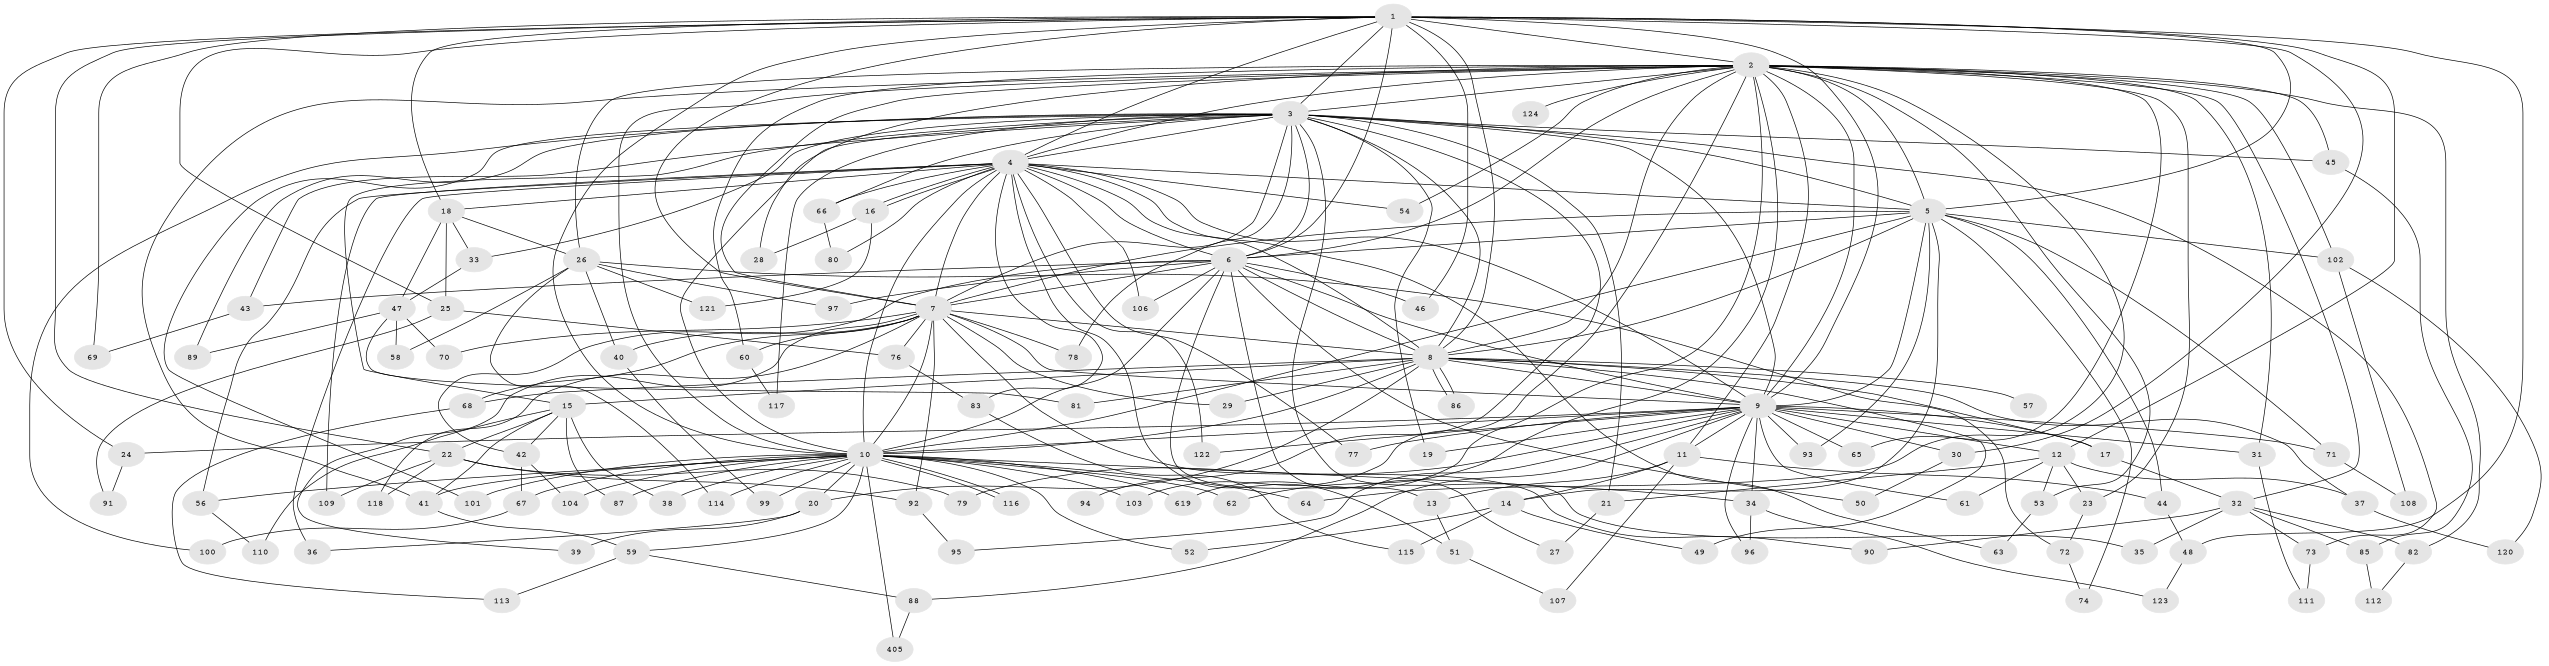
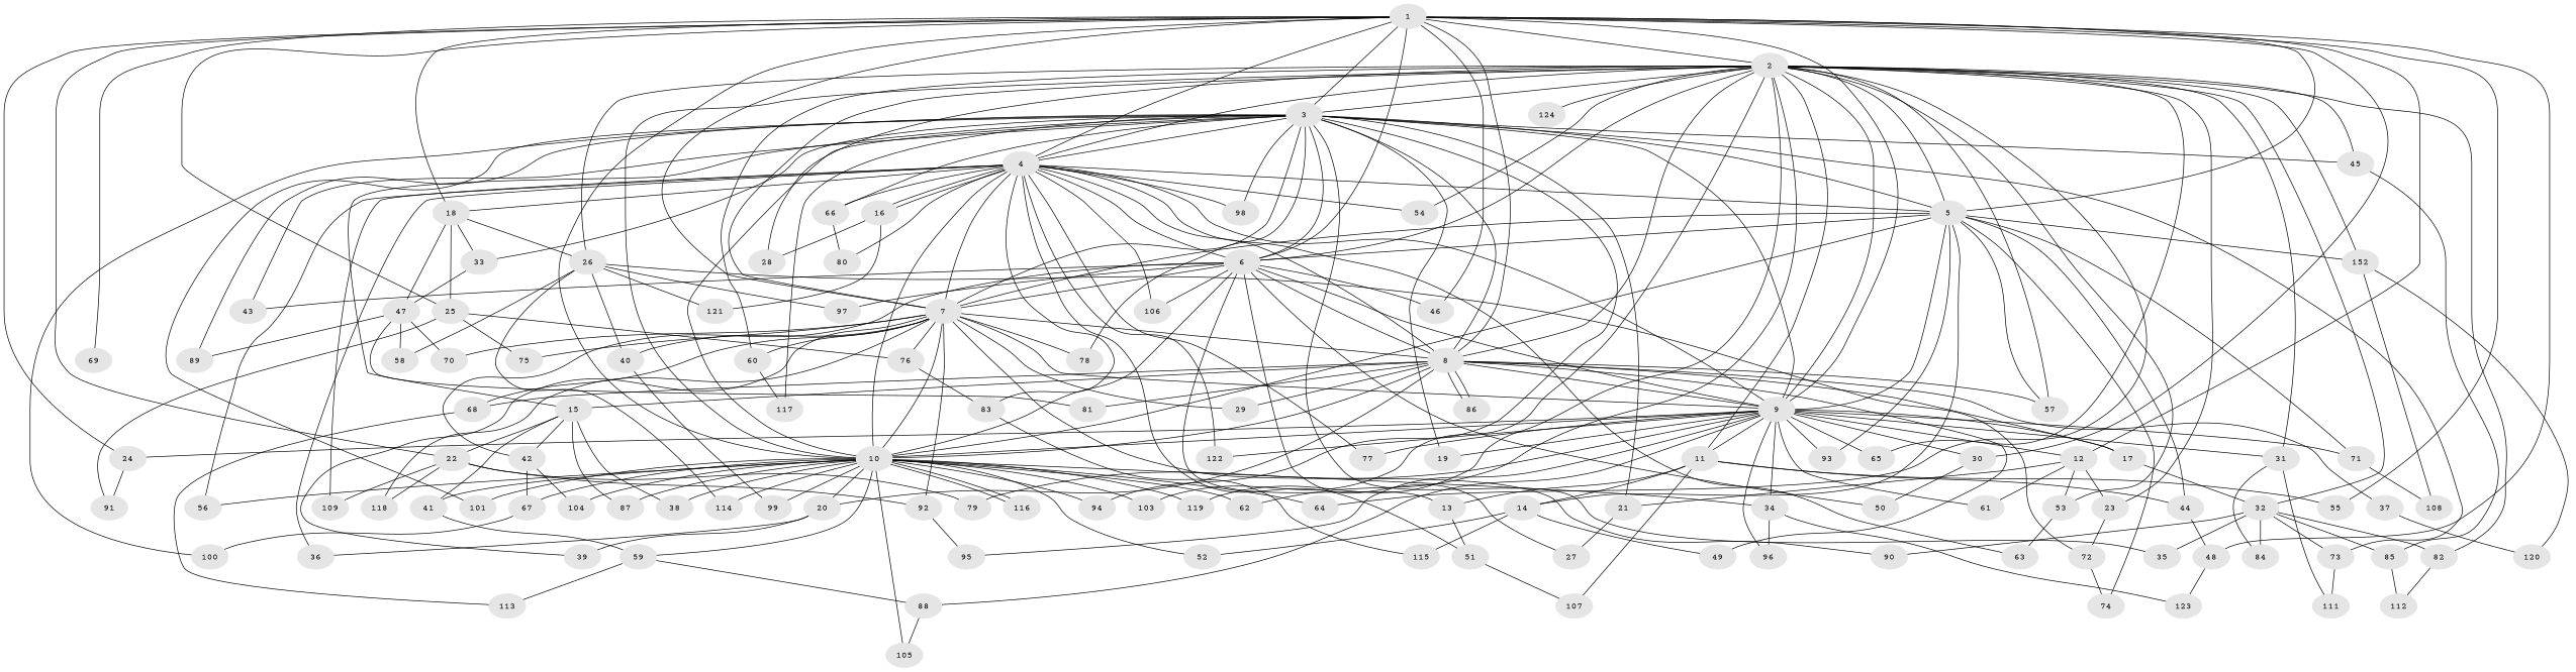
  graph {
    fontname="Courier Prime"
    node [color=gray90 fontname="Courier Prime" style=filled]
    edge [fontname="Courier Prime"]
    1
    2
    3
    4
    5
    6
    7
    8
    9
    10
    12
    18
    22
    24
    25
    30
    46
    48
+   55
    69
    11
    23
    26
    28
    31
    32
    45
    53
    54
    57
    60
    62
    64
    65
    82
-   102
+   102 [label=152]
    103
-   119 [label=619]
+   119
    124
    15
    19
    21
    33
    35
    43
    66
    73
    78
    89
    94
+   98
    100
    101
    117
    16
    36
    51
    56
    63
    77
    80
    83
    106
    109
    122
    14
    44
    71
    74
    93
    13
    27
    42
    50
    97
    29
    39
    40
    68
    70
+   75
    76
    90
    92
    118
    17
    20
    37
    49
    81
    86
    34
    61
    79
    88
    95
    96
    38
    41
    52
    59
    67
    87
    99
    104
-   105 [label=405]
+   105
    114
    116
    47
    91
    123
    107
    72
    121
    58
+   84
    111
    85
    112
    120
    108
-   110
    115
    113
    1 -- 2
    1 -- 3
    1 -- 4
    1 -- 5
    1 -- 6
    1 -- 7
    1 -- 8
    1 -- 9
    1 -- 10
    1 -- 12
    1 -- 18
    1 -- 22
    1 -- 24
    1 -- 25
    1 -- 30
    1 -- 46
    1 -- 48
+   1 -- 55
    1 -- 69
    2 -- 3
    2 -- 4
    2 -- 5
    2 -- 6
    2 -- 7
    2 -- 8
    2 -- 9
    2 -- 10
    2 -- 11
    2 -- 23
    2 -- 26
    2 -- 28
    2 -- 31
    2 -- 32
    2 -- 45
    2 -- 53
    2 -- 54
-   2 -- 41
+   2 -- 57
    2 -- 60
    2 -- 62
    2 -- 64
    2 -- 65
    2 -- 82
    2 -- 102
    2 -- 103
    2 -- 119
    2 -- 124
    3 -- 4
    3 -- 5
    3 -- 6
    3 -- 7
    3 -- 8
    3 -- 9
    3 -- 10
    3 -- 45
    3 -- 15
    3 -- 19
    3 -- 21
    3 -- 33
    3 -- 35
    3 -- 43
    3 -- 66
    3 -- 73
    3 -- 78
    3 -- 89
    3 -- 94
+   3 -- 98
    3 -- 100
    3 -- 101
    3 -- 117
    4 -- 5
    4 -- 6
    4 -- 7
    4 -- 8
    4 -- 9
    4 -- 10
    4 -- 18
    4 -- 54
    4 -- 66
+   4 -- 98
    4 -- 16
    4 -- 16
    4 -- 36
    4 -- 51
    4 -- 56
    4 -- 63
    4 -- 77
    4 -- 80
    4 -- 83
    4 -- 106
    4 -- 109
    4 -- 122
    5 -- 6
    5 -- 7
-   5 -- 8
+   5 -- 57
    5 -- 9
    5 -- 10
    5 -- 102
    5 -- 14
    5 -- 44
    5 -- 71
    5 -- 74
    5 -- 93
    6 -- 7
    6 -- 8
    6 -- 9
    6 -- 10
    6 -- 46
    6 -- 43
    6 -- 106
    6 -- 13
    6 -- 27
    6 -- 42
    6 -- 50
    6 -- 97
    7 -- 8
    7 -- 9
    7 -- 10
    7 -- 60
    7 -- 78
    7 -- 29
    7 -- 39
    7 -- 40
    7 -- 68
    7 -- 70
+   7 -- 75
    7 -- 76
    7 -- 90
    7 -- 92
    7 -- 118
    8 -- 9
    8 -- 10
    8 -- 57
    8 -- 15
    8 -- 29
    8 -- 68
    8 -- 17
    8 -- 20
    8 -- 37
    8 -- 49
    8 -- 81
    8 -- 86
    8 -- 86
    9 -- 10
    9 -- 12
    9 -- 24
    9 -- 30
    9 -- 11
    9 -- 31
    9 -- 65
    9 -- 19
    9 -- 77
    9 -- 122
    9 -- 71
    9 -- 93
    9 -- 17
    9 -- 34
    9 -- 61
    9 -- 79
    9 -- 88
    9 -- 95
    9 -- 96
    10 -- 62
    10 -- 64
    10 -- 103
    10 -- 119
+   10 -- 94
    10 -- 101
    10 -- 56
    10 -- 20
    10 -- 34
    10 -- 38
    10 -- 41
    10 -- 52
    10 -- 59
    10 -- 67
    10 -- 87
    10 -- 99
    10 -- 104
    10 -- 105
    10 -- 114
    10 -- 116
    10 -- 116
    12 -- 23
    12 -- 53
    12 -- 21
-   12 -- 37
    12 -- 61
    18 -- 25
    18 -- 26
    18 -- 33
    18 -- 47
    22 -- 109
    22 -- 92
    22 -- 118
    22 -- 79
    24 -- 91
+   25 -- 75
    25 -- 76
    25 -- 91
    30 -- 50
    48 -- 123
+   11 -- 55
    11 -- 14
    11 -- 44
    11 -- 13
    11 -- 107
    23 -- 72
    26 -- 97
    26 -- 40
    26 -- 114
    26 -- 72
    26 -- 121
    26 -- 58
+   31 -- 84
    31 -- 111
    32 -- 82
    32 -- 35
    32 -- 73
    32 -- 90
+   32 -- 84
    32 -- 85
    45 -- 85
    53 -- 63
    60 -- 117
    82 -- 112
    102 -- 120
    102 -- 108
    15 -- 22
    15 -- 42
    15 -- 38
    15 -- 41
    15 -- 87
-   15 -- 110
    21 -- 27
    33 -- 47
-   43 -- 69
    66 -- 80
    73 -- 111
    16 -- 28
    16 -- 121
    51 -- 107
-   56 -- 110
    83 -- 115
    14 -- 49
    14 -- 52
    14 -- 115
    44 -- 48
    71 -- 108
    13 -- 51
    42 -- 67
    42 -- 104
    40 -- 99
    68 -- 113
    76 -- 83
    92 -- 95
    17 -- 32
    20 -- 36
    20 -- 39
    37 -- 120
    34 -- 96
    34 -- 123
    88 -- 105
    41 -- 59
    59 -- 88
    59 -- 113
    67 -- 100
    47 -- 89
    47 -- 70
    47 -- 81
    47 -- 58
    72 -- 74
    85 -- 112
  }
